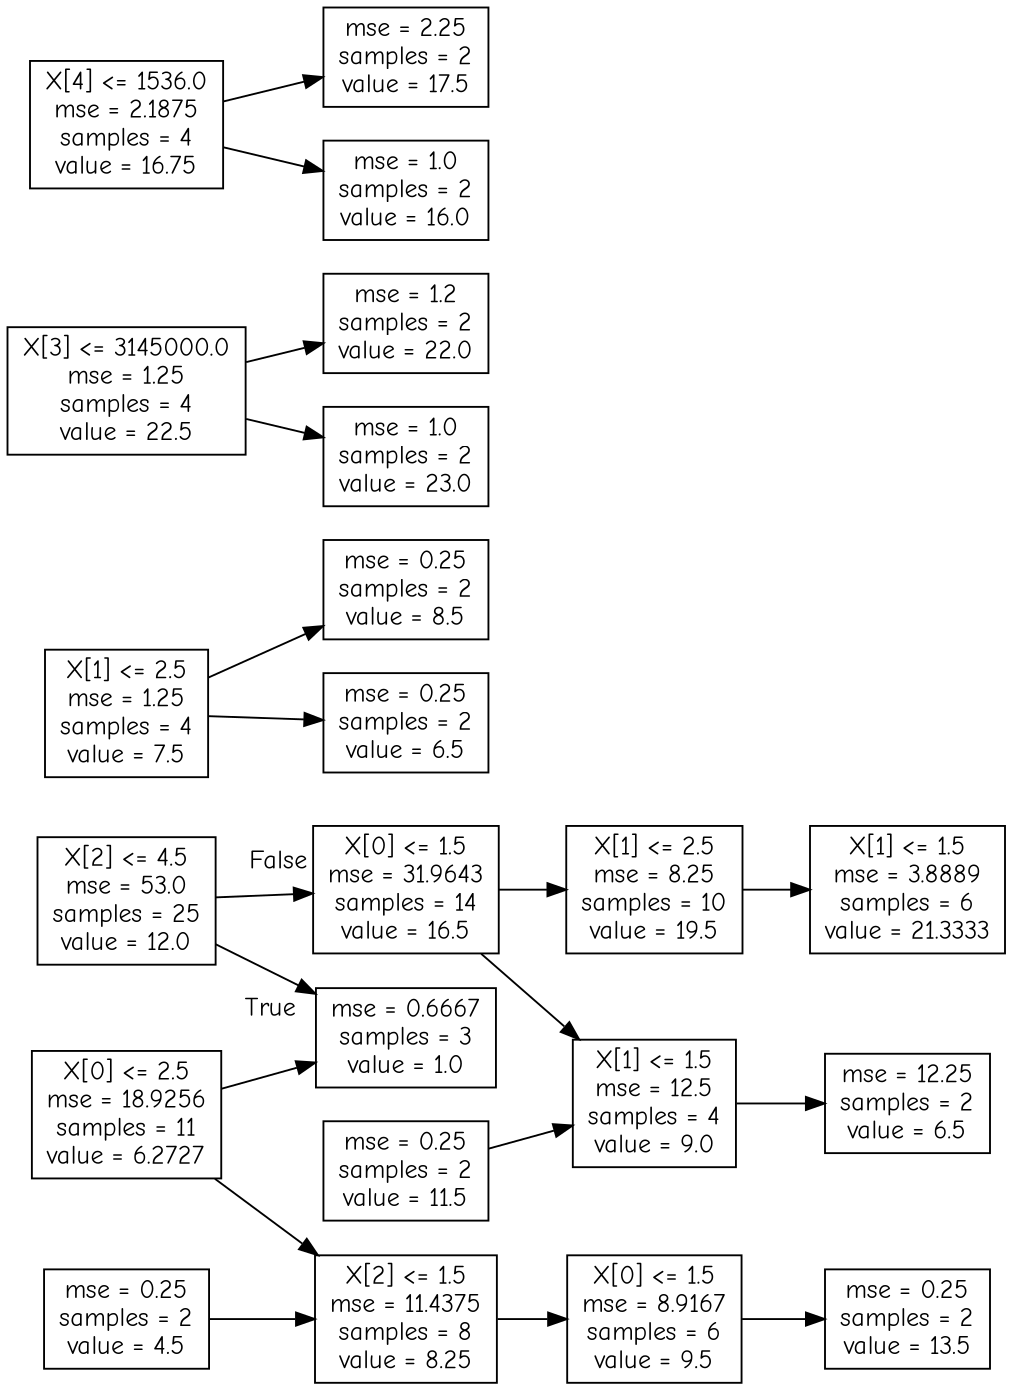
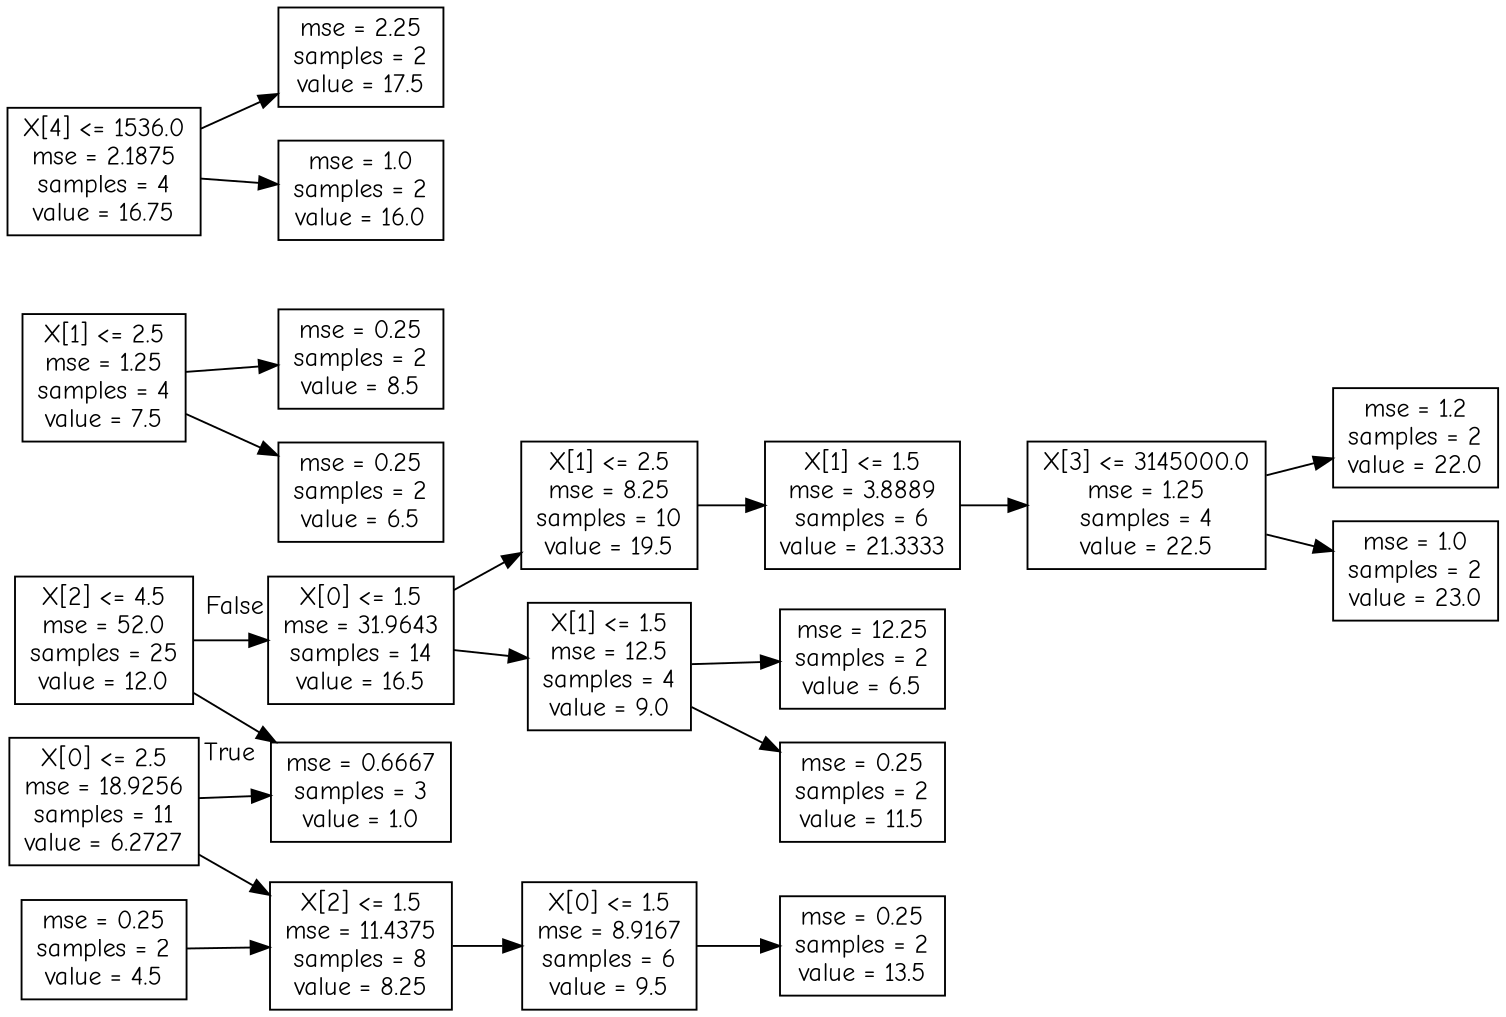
  digraph {
    fontname="Comic Neue"
    rankdir=LR
    node [fontname="Comic Neue" shape=box]
    edge [fontname="Comic Neue"]
-   n1 [label="X[2] <= 4.5\nmse = 53.0\nsamples = 25\nvalue = 12.0"]
+   n1 [label="X[2] <= 4.5\nmse = 52.0\nsamples = 25\nvalue = 12.0"]
    n2 [label="X[0] <= 1.5\nmse = 31.9643\nsamples = 14\nvalue = 16.5"]
    n3 [label="mse = 0.6667\nsamples = 3\nvalue = 1.0"]
    n4 [label="X[0] <= 2.5\nmse = 18.9256\nsamples = 11\nvalue = 6.2727"]
    n5 [label="X[2] <= 1.5\nmse = 11.4375\nsamples = 8\nvalue = 8.25"]
    n6 [label="X[1] <= 2.5\nmse = 8.25\nsamples = 10\nvalue = 19.5"]
    n7 [label="X[1] <= 1.5\nmse = 12.5\nsamples = 4\nvalue = 9.0"]
    n8 [label="X[0] <= 1.5\nmse = 8.9167\nsamples = 6\nvalue = 9.5"]
    n9 [label="mse = 0.25\nsamples = 2\nvalue = 4.5"]
    n10 [label="mse = 0.25\nsamples = 2\nvalue = 13.5"]
    n11 [label="X[1] <= 2.5\nmse = 1.25\nsamples = 4\nvalue = 7.5"]
    n12 [label="mse = 0.25\nsamples = 2\nvalue = 8.5"]
    n13 [label="mse = 0.25\nsamples = 2\nvalue = 6.5"]
    n14 [label="X[1] <= 1.5\nmse = 3.8889\nsamples = 6\nvalue = 21.3333"]
    n15 [label="mse = 12.25\nsamples = 2\nvalue = 6.5"]
    n16 [label="mse = 0.25\nsamples = 2\nvalue = 11.5"]
    n17 [label="X[3] <= 3145000.0\nmse = 1.25\nsamples = 4\nvalue = 22.5"]
    n18 [label="X[4] <= 1536.0\nmse = 2.1875\nsamples = 4\nvalue = 16.75"]
    n19 [label="mse = 2.25\nsamples = 2\nvalue = 17.5"]
    n20 [label="mse = 1.0\nsamples = 2\nvalue = 16.0"]
    n21 [label="mse = 1.2\nsamples = 2\nvalue = 22.0"]
    n22 [label="mse = 1.0\nsamples = 2\nvalue = 23.0"]
    n1 -> n2 [headlabel=False labelangle=-45 labeldistance=2.5]
    n1 -> n3 [headlabel=True labelangle=45 labeldistance=2.5]
    n2 -> n6
    n2 -> n7
    n4 -> n3
    n4 -> n5
    n5 -> n8
    n6 -> n14
    n7 -> n15
-   n16 -> n7
+   n7 -> n16
    n8 -> n10
    n9 -> n5
    n11 -> n12
    n11 -> n13
+   n14 -> n17
    n17 -> n21
    n17 -> n22
    n18 -> n19
    n18 -> n20
  }
